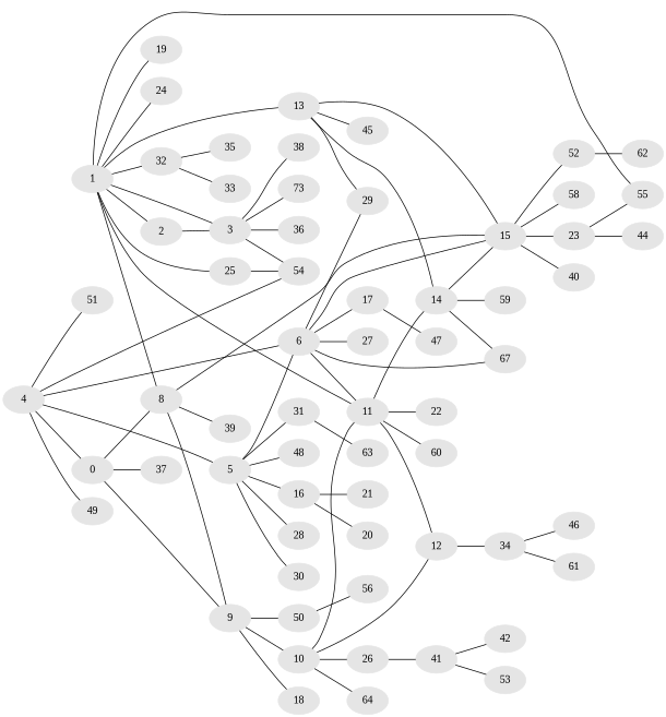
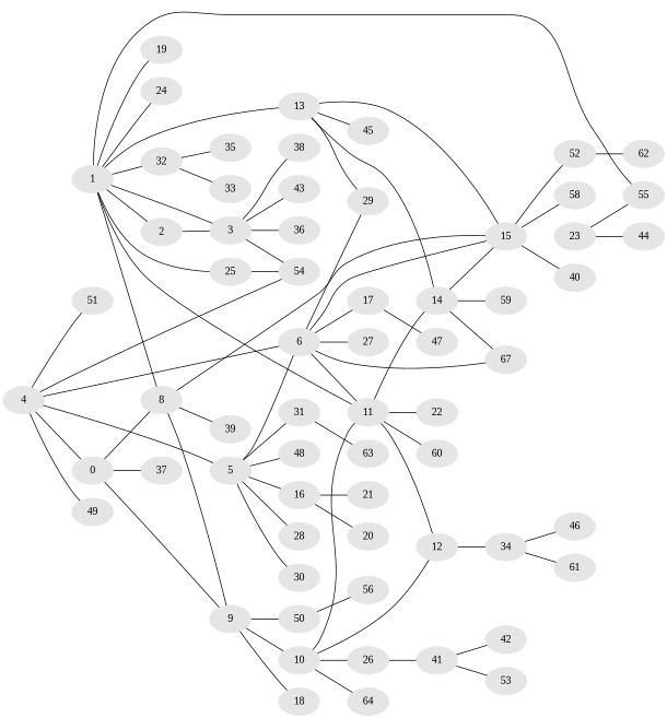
  graph {
    fontname="Liberation Serif"
    rankdir=LR
    node [color=gray90 fontname="Liberation Serif" style=filled]
    edge [fontname="Liberation Serif"]
    1
    2
    3
    8
    11
    13
    19
    24
    25
    32
    55
    36
    38
-   43 [label=73]
+   43
    54
    15
    9
    39
    12
    14
    22
    60
    29
    45
    33
    35
    6
    17
    27
    n30 [label=67]
    4
    5
    n33 [label=0]
    49
    51
    16
    28
    30
    31
    48
    37
    20
    21
    63
    23
    40
    52
    58
    47
    10
    18
    50
    26
    64
    56
    34
    41
    59
    46
    61
    44
    62
    42
    53
    1 -- 2
    1 -- 3
    1 -- 8
    1 -- 11
    1 -- 13
    1 -- 19
    1 -- 24
    1 -- 25
    1 -- 32
    1 -- 55
    2 -- 3
    3 -- 36
    3 -- 38
    3 -- 43
    3 -- 54
    8 -- 15
    8 -- 9
    8 -- 39
    11 -- 12
    11 -- 14
    11 -- 22
    11 -- 60
    13 -- 15
    13 -- 14
    13 -- 29
    13 -- 45
    25 -- 54
    32 -- 33
    32 -- 35
-   15 -- 23
    15 -- 40
    15 -- 52
    15 -- 58
    9 -- 10
    9 -- 18
    9 -- 50
    12 -- 34
    14 -- 15
    14 -- n30
    14 -- 59
    6 -- 11
    6 -- 15
    6 -- 29
    6 -- 17
    6 -- 27
    6 -- n30
    17 -- 47
    4 -- 54
    4 -- 6
    4 -- 5
    4 -- n33
    4 -- 49
    4 -- 51
    5 -- 6
    5 -- 16
    5 -- 28
    5 -- 30
    5 -- 31
    5 -- 48
    n33 -- 8
    n33 -- 9
    n33 -- 37
    16 -- 20
    16 -- 21
    31 -- 63
    23 -- 55
    23 -- 44
    52 -- 62
    10 -- 11
    10 -- 12
    10 -- 26
    10 -- 64
    50 -- 56
    26 -- 41
    34 -- 46
    34 -- 61
    41 -- 42
    41 -- 53
  }
